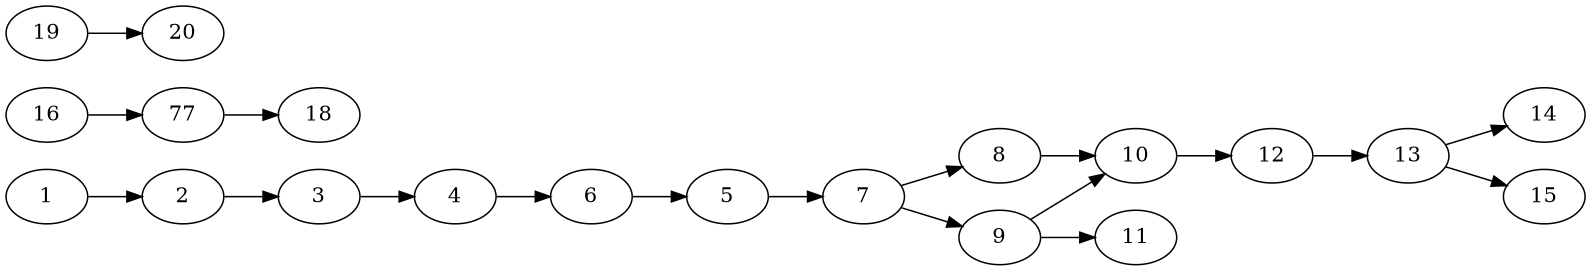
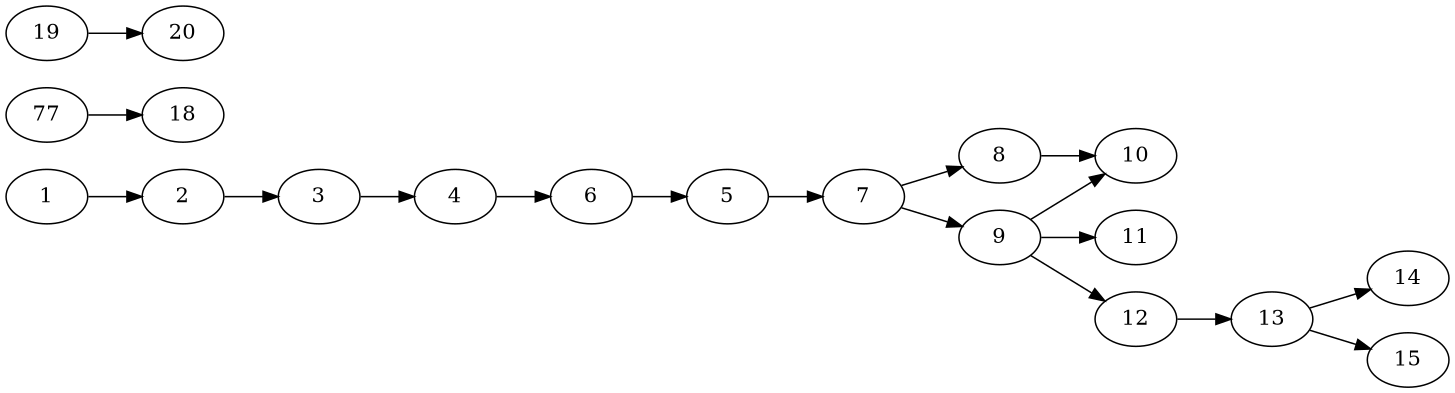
  digraph {
    rankdir=LR
    node [alpha=0.10]
    1 [expect_size=43838464]
    2 [alpha=0.16 expect_size=23993344]
    3 [alpha=0.07 expect_size=39183360]
    4 [expect_size=20905984]
    6 [alpha=0.03 expect_size=30055424]
    5 [alpha=0.00 expect_size=21714944]
    7 [alpha=0.05 expect_size=42294272]
    8 [alpha=0.05 expect_size=23228416]
    9 [alpha=0.12 expect_size=24954880]
    10 [alpha=0.19 expect_size=37144576]
    11 [alpha=0.01 expect_size=47671296]
    12 [alpha=0.06 expect_size=24261632]
    13 [alpha=0.02 expect_size=15185920]
    14 [alpha=0.13 expect_size=30971904]
    15 [alpha=0.03 expect_size=7815168]
-   16 [alpha=0.20 expect_size=7849984]
    n17 [alpha=0.16 expect_size=15310848 label=77]
    18 [alpha=0.05 expect_size=26370048]
    19 [expect_size=38445056]
    20 [alpha=0.03 expect_size=19284992]
    1 -> 2
    2 -> 3
    3 -> 4
    4 -> 6
    6 -> 5
    5 -> 7
    7 -> 8
    7 -> 9
    8 -> 10
    9 -> 10
    9 -> 11
-   10 -> 12
+   9 -> 12
    12 -> 13
    13 -> 14
    13 -> 15
-   16 -> n17
    n17 -> 18
    19 -> 20
  }
